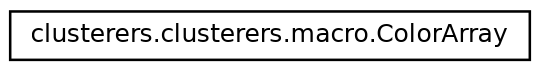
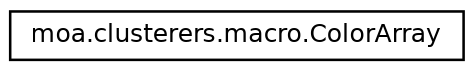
  digraph {
    rankdir=TB
-   n1 [color=black fillcolor=white fontname=Helvetica fontsize=10 height=0.2 label="clusterers.clusterers.macro.ColorArray" shape=record style=filled width=0.4]
+   n1 [color=black fillcolor=white fontname=Helvetica fontsize=10 height=0.2 label="moa.clusterers.macro.ColorArray" shape=record style=filled width=0.4]
  }
